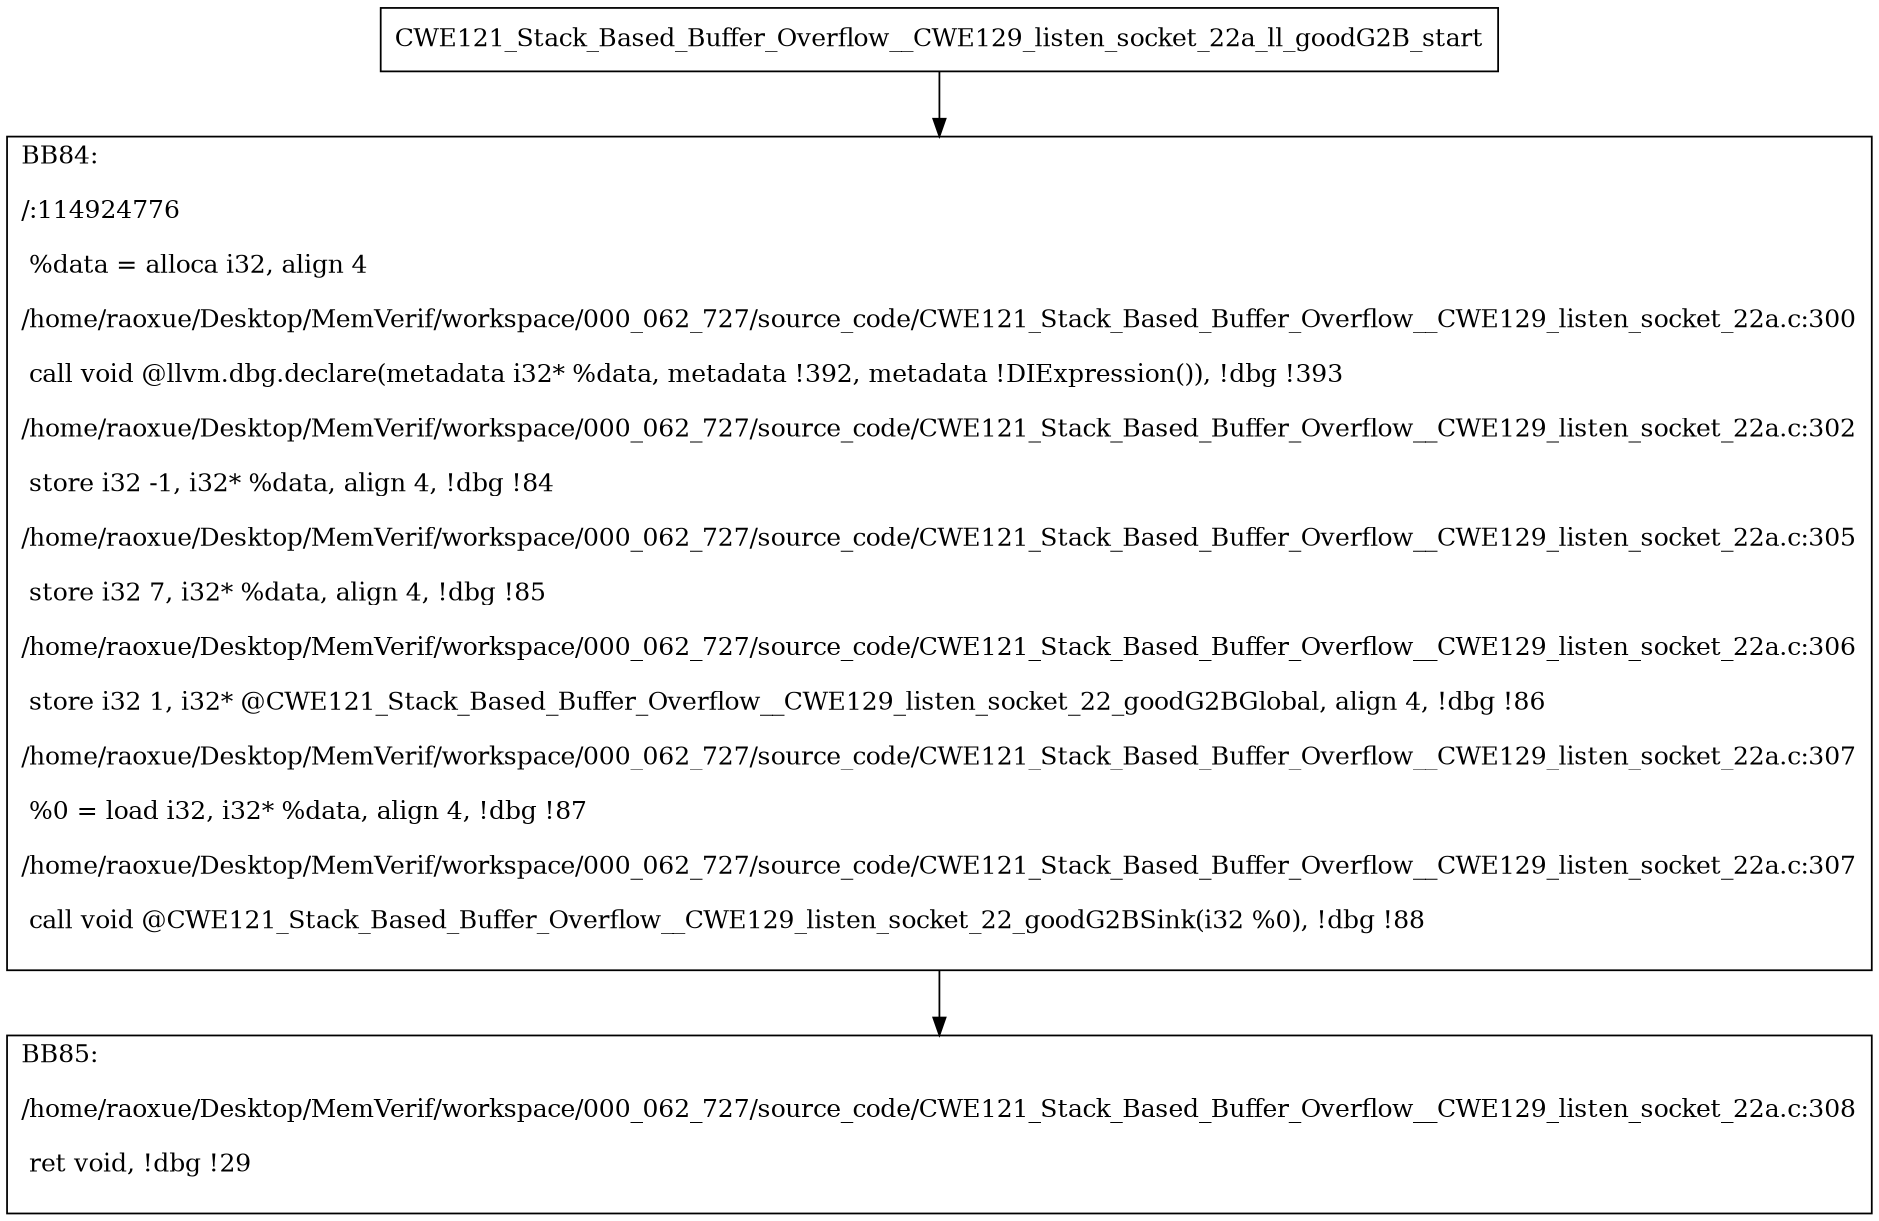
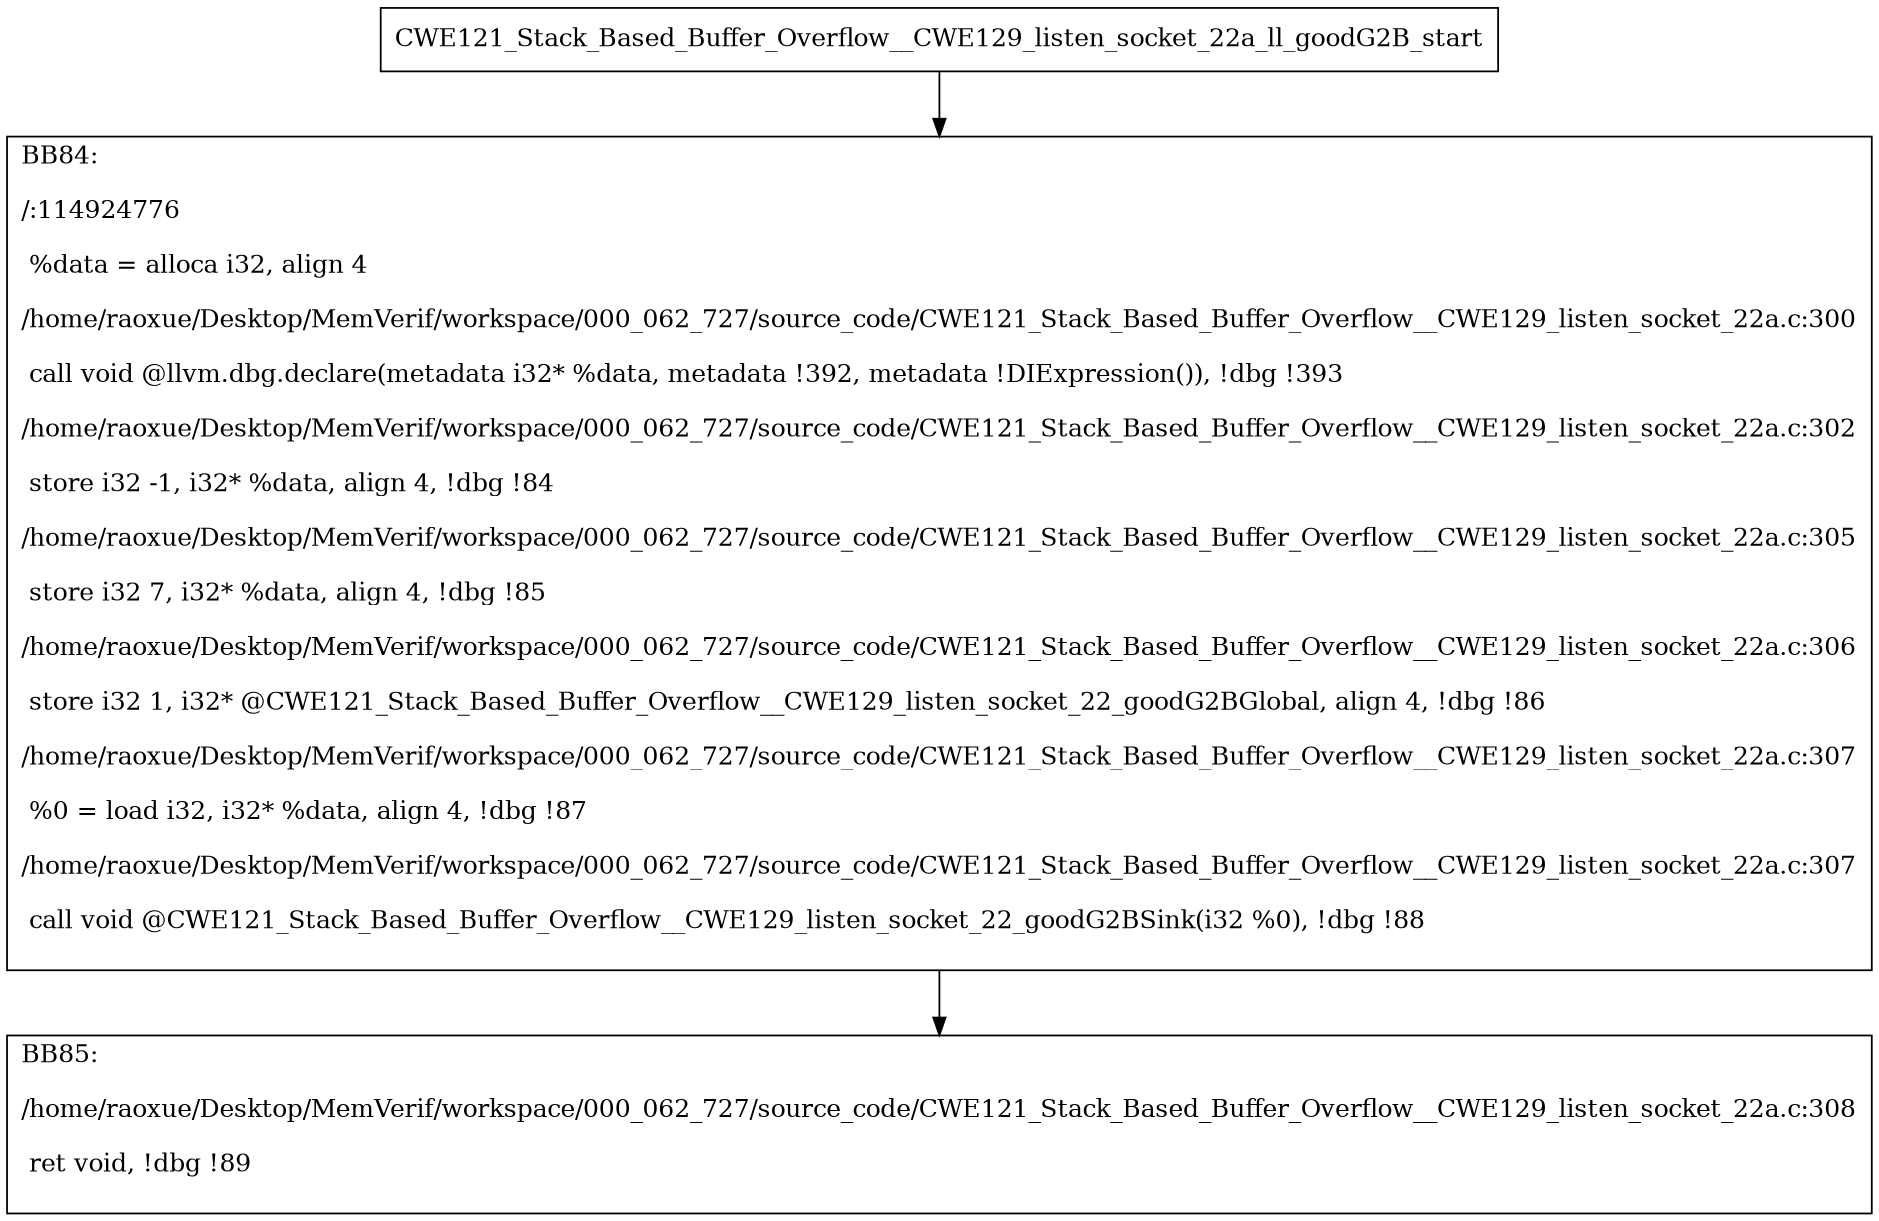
  digraph {
    node [shape=record]
    n1 [label="{CWE121_Stack_Based_Buffer_Overflow__CWE129_listen_socket_22a_ll_goodG2B_start}"]
    n2 [label="{BB84:\l\l/:114924776\l\n  %data = alloca i32, align 4\l\n/home/raoxue/Desktop/MemVerif/workspace/000_062_727/source_code/CWE121_Stack_Based_Buffer_Overflow__CWE129_listen_socket_22a.c:300\l\n  call void @llvm.dbg.declare(metadata i32* %data, metadata !392, metadata !DIExpression()), !dbg !393\l\n/home/raoxue/Desktop/MemVerif/workspace/000_062_727/source_code/CWE121_Stack_Based_Buffer_Overflow__CWE129_listen_socket_22a.c:302\l\n  store i32 -1, i32* %data, align 4, !dbg !84\l\n/home/raoxue/Desktop/MemVerif/workspace/000_062_727/source_code/CWE121_Stack_Based_Buffer_Overflow__CWE129_listen_socket_22a.c:305\l\n  store i32 7, i32* %data, align 4, !dbg !85\l\n/home/raoxue/Desktop/MemVerif/workspace/000_062_727/source_code/CWE121_Stack_Based_Buffer_Overflow__CWE129_listen_socket_22a.c:306\l\n  store i32 1, i32* @CWE121_Stack_Based_Buffer_Overflow__CWE129_listen_socket_22_goodG2BGlobal, align 4, !dbg !86\l\n/home/raoxue/Desktop/MemVerif/workspace/000_062_727/source_code/CWE121_Stack_Based_Buffer_Overflow__CWE129_listen_socket_22a.c:307\l\n  %0 = load i32, i32* %data, align 4, !dbg !87\l\n/home/raoxue/Desktop/MemVerif/workspace/000_062_727/source_code/CWE121_Stack_Based_Buffer_Overflow__CWE129_listen_socket_22a.c:307\l\n  call void @CWE121_Stack_Based_Buffer_Overflow__CWE129_listen_socket_22_goodG2BSink(i32 %0), !dbg !88\l\n}"]
-   n3 [label="{BB85:\l\l/home/raoxue/Desktop/MemVerif/workspace/000_062_727/source_code/CWE121_Stack_Based_Buffer_Overflow__CWE129_listen_socket_22a.c:308\l\n  ret void, !dbg !29\l\n}"]
+   n3 [label="{BB85:\l\l/home/raoxue/Desktop/MemVerif/workspace/000_062_727/source_code/CWE121_Stack_Based_Buffer_Overflow__CWE129_listen_socket_22a.c:308\l\n  ret void, !dbg !89\l\n}"]
    n1 -> n2
    n2 -> n3
  }
